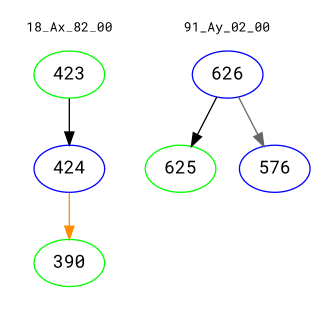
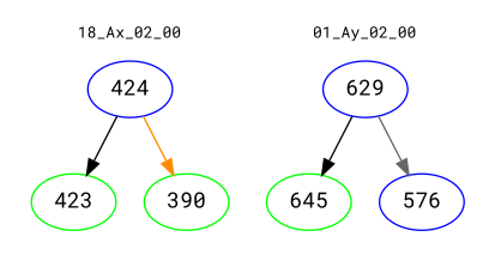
  digraph {
    fontname="Roboto Mono"
    node [color=green fontname="Roboto Mono"]
    edge [color=black fontname="Roboto Mono"]
    n1 [label=423]
    n2 [color=blue label=424]
    n3 [label=390]
-   n4 [label=625]
-   n5 [color=blue label=626]
+   n4 [label=645]
+   n5 [color=blue label=629]
    n6 [color=blue label=576]
    subgraph cluster_1 {
      color=white
      fontsize=10
-     label="18_Ax_82_00"
+     label="18_Ax_02_00"
      n1
      n2
      n3
    }
    subgraph cluster_2 {
      color=white
      fontsize=10
-     label="91_Ay_02_00"
+     label="01_Ay_02_00"
      n4
      n5
      n6
    }
-   n1 -> n2
+   n2 -> n1
    n2 -> n3 [color=darkorange]
    n5 -> n4
    n5 -> n6 [color=gray40]
  }
